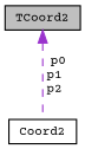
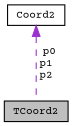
  digraph {
    fontname="Courier Prime"
    node [color=black fontname="Courier Prime" fontsize=10 shape=record style=filled]
    n1 [fillcolor=grey75 fontcolor=black height=0.2 label=TCoord2 width=0.4]
    n2 [fillcolor=white height=0.2 label=Coord2 width=0.4]
-   n1 -> n2 [color=darkorchid3 dir=back fontname="Courier Prime" fontsize=10 label=" p0\np1\np2" labelfontname=Helvetica labelfontsize=10 style=dashed]
+   n2 -> n1 [color=darkorchid3 dir=back fontname="Courier Prime" fontsize=10 label=" p0\np1\np2" labelfontname=Helvetica labelfontsize=10 style=dashed]
  }
